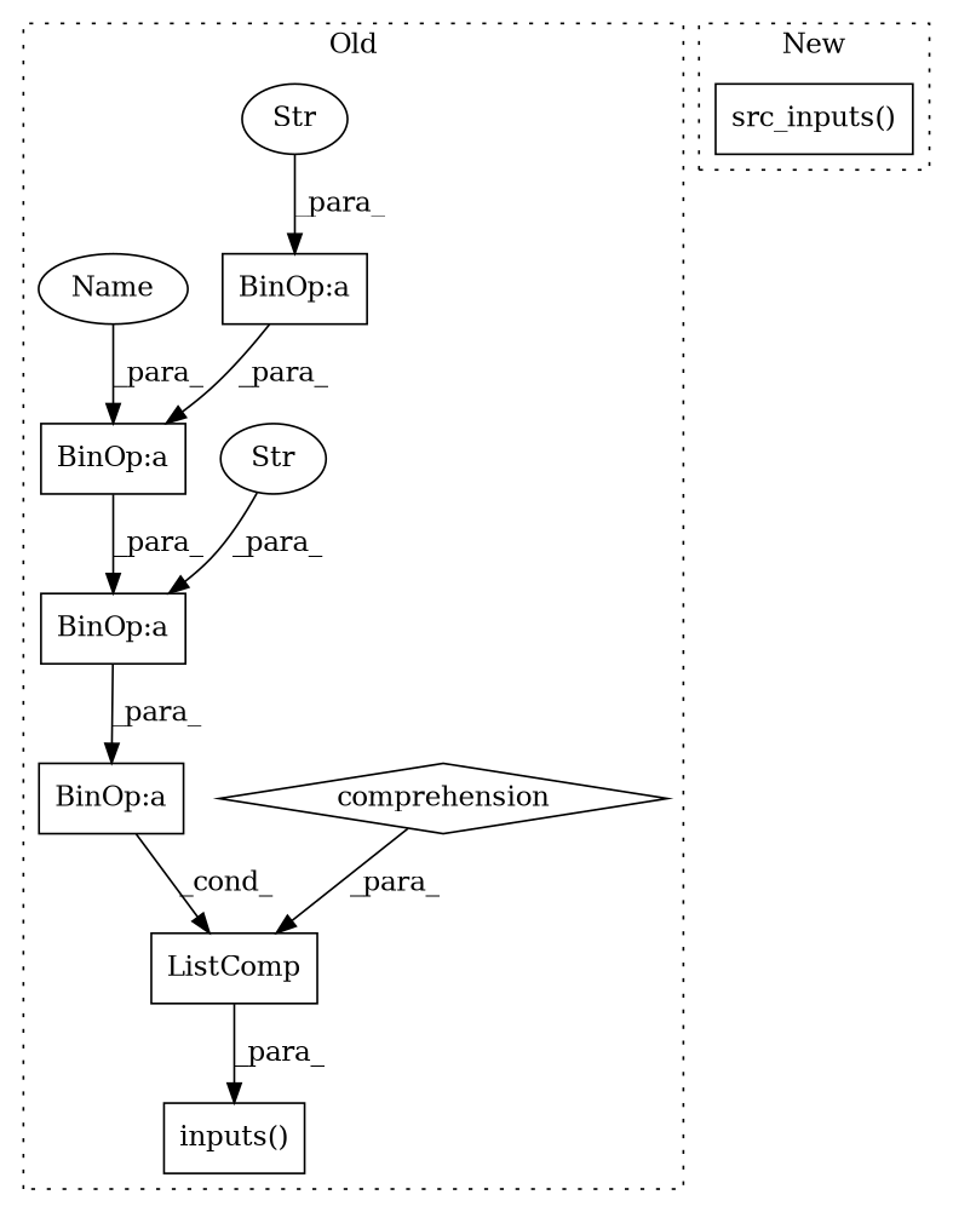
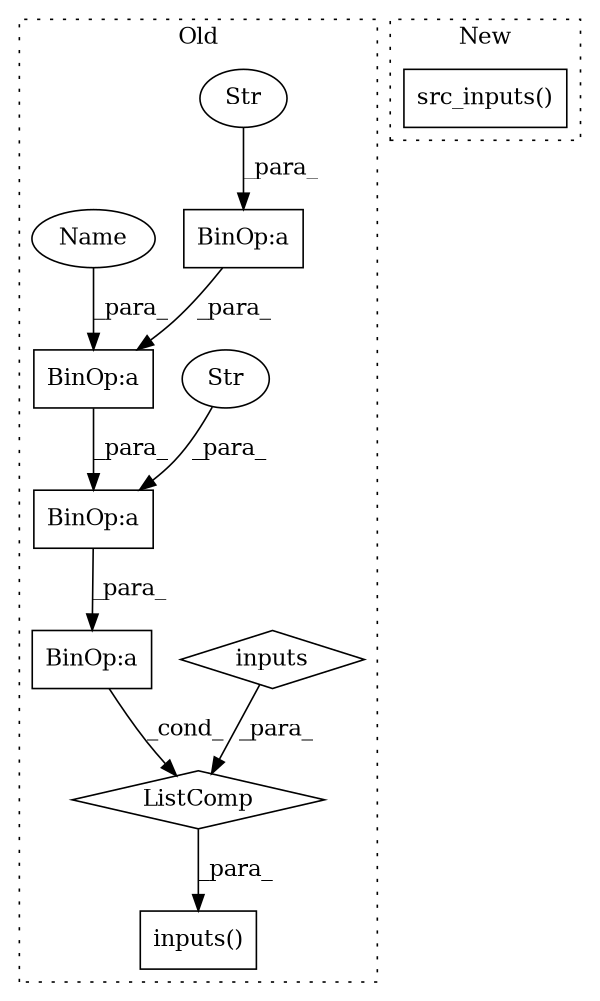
  digraph {
    node [a=82 l=3 shape=box]
    n1 [a=75 l="12,1" label="inputs()" s="2524,2667"]
    n2 [l=29 label="BinOp:a" s=2554]
    n3 [label="BinOp:a" s=2574]
    n4 [l=7 label="BinOp:a" s=2589]
    n5 [l=8 label="BinOp:a" s=2582]
    n6 [a=66 label=Str s=2577 shape=ellipse]
    n7 [a=66 label=Str s=2590 shape=ellipse]
-   n8 [a=45 label=comprehension s=2641 shape=diamond]
-   n9 [a=106 l=131 label=ListComp s=2536]
+   n8 [a=45 label=inputs s=2641 shape=diamond]
+   n9 [a=106 l=131 label=ListComp s=2536 shape=diamond]
    n10 [a=87 l=4 label=Name s=2583 shape=ellipse]
    n11 [a=75 l="16,1" label="src_inputs()" s="2875,2895"]
    subgraph cluster_1 {
      label=Old
      style=dotted
      n1
      n2
      n3
      n4
      n5
      n6
      n7
      n8
      n9
      n10
    }
    subgraph cluster_2 {
      label=New
      style=dotted
      n11
    }
    n2 -> n5 [label=_para_]
    n3 -> n2 [label=_para_]
    n4 -> n9 [label=_cond_]
    n5 -> n4 [label=_para_]
    n6 -> n3 [label=_para_]
    n7 -> n5 [label=_para_]
    n8 -> n9 [label=_para_]
    n9 -> n1 [label=_para_]
    n10 -> n2 [label=_para_]
  }
